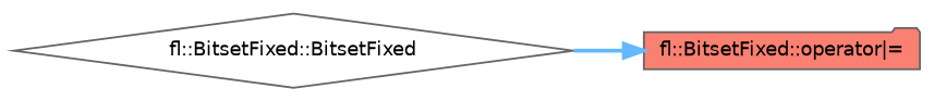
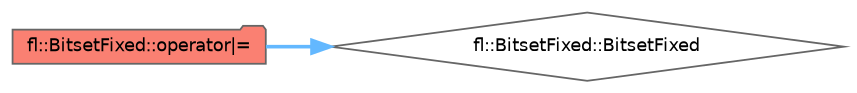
  digraph {
    rankdir=LR
    node [fontname=Helvetica fontsize=10 style=filled]
    n1 [color=gray40 fillcolor=salmon fontcolor=black height=0.2 label="fl::BitsetFixed::operator\|=" shape=folder width=0.4]
    n2 [color=grey40 fillcolor=white height=0.2 label="fl::BitsetFixed::BitsetFixed" shape=diamond width=0.4]
-   n2 -> n1 [color=steelblue1 fontname=Helvetica fontsize=10 labelfontname=Helvetica labelfontsize=10 style=bold]
+   n1 -> n2 [color=steelblue1 fontname=Helvetica fontsize=10 labelfontname=Helvetica labelfontsize=10 style=bold]
  }
